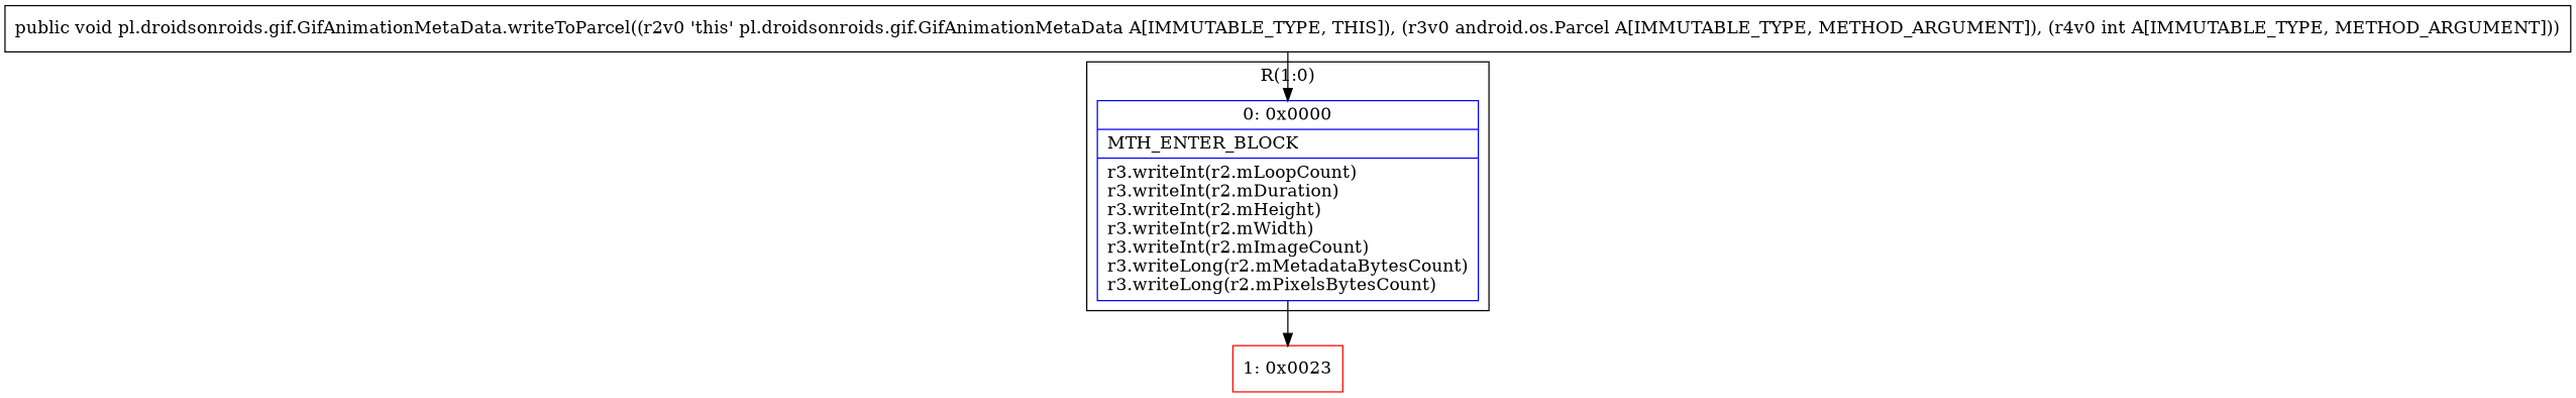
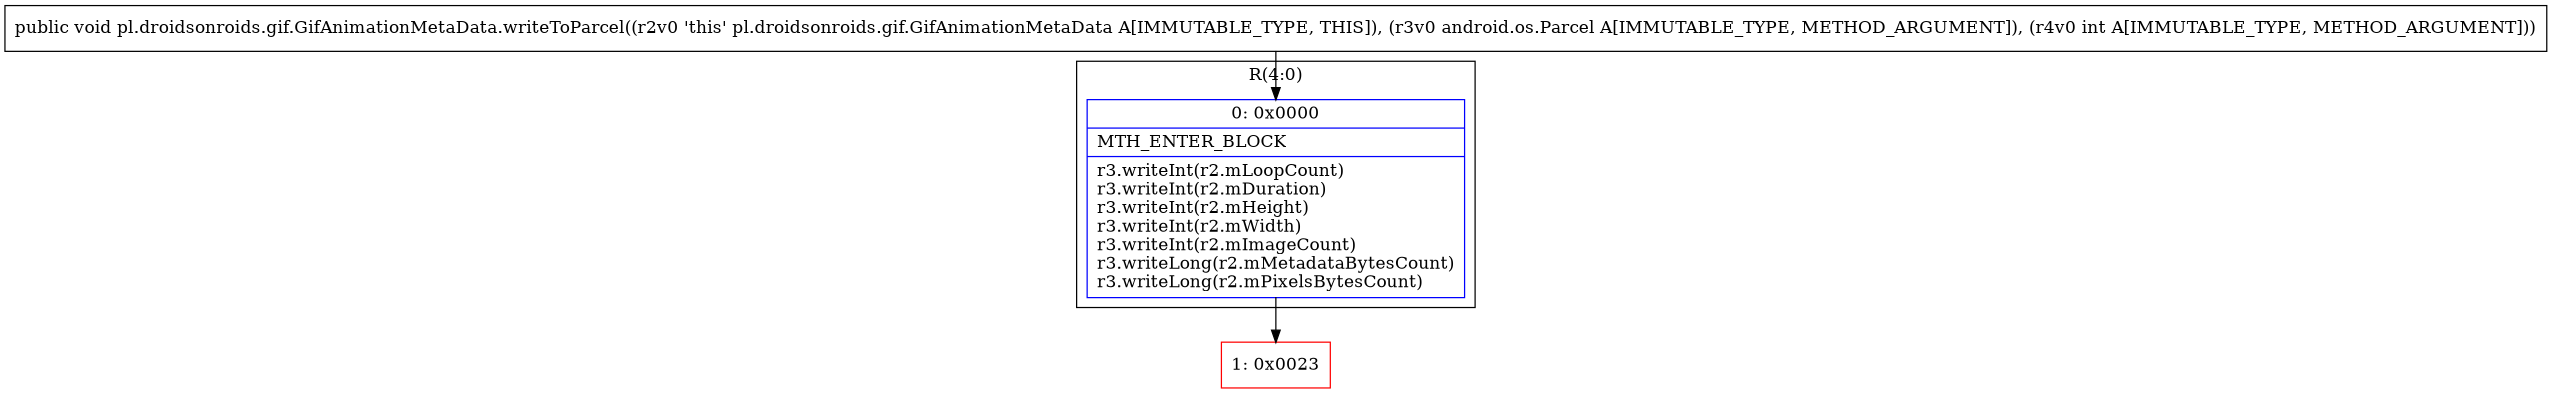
  digraph {
    node [shape=record]
    n1 [color=blue label="{0\:\ 0x0000|MTH_ENTER_BLOCK\l|r3.writeInt(r2.mLoopCount)\lr3.writeInt(r2.mDuration)\lr3.writeInt(r2.mHeight)\lr3.writeInt(r2.mWidth)\lr3.writeInt(r2.mImageCount)\lr3.writeLong(r2.mMetadataBytesCount)\lr3.writeLong(r2.mPixelsBytesCount)\l}"]
    n2 [color=red label="{1\:\ 0x0023}"]
    n3 [label="{public void pl.droidsonroids.gif.GifAnimationMetaData.writeToParcel((r2v0 'this' pl.droidsonroids.gif.GifAnimationMetaData A[IMMUTABLE_TYPE, THIS]), (r3v0 android.os.Parcel A[IMMUTABLE_TYPE, METHOD_ARGUMENT]), (r4v0 int A[IMMUTABLE_TYPE, METHOD_ARGUMENT])) }"]
    subgraph cluster_1 {
-     label="R(1:0)"
+     label="R(4:0)"
      n1
    }
    n1 -> n2
    n3 -> n1
  }
